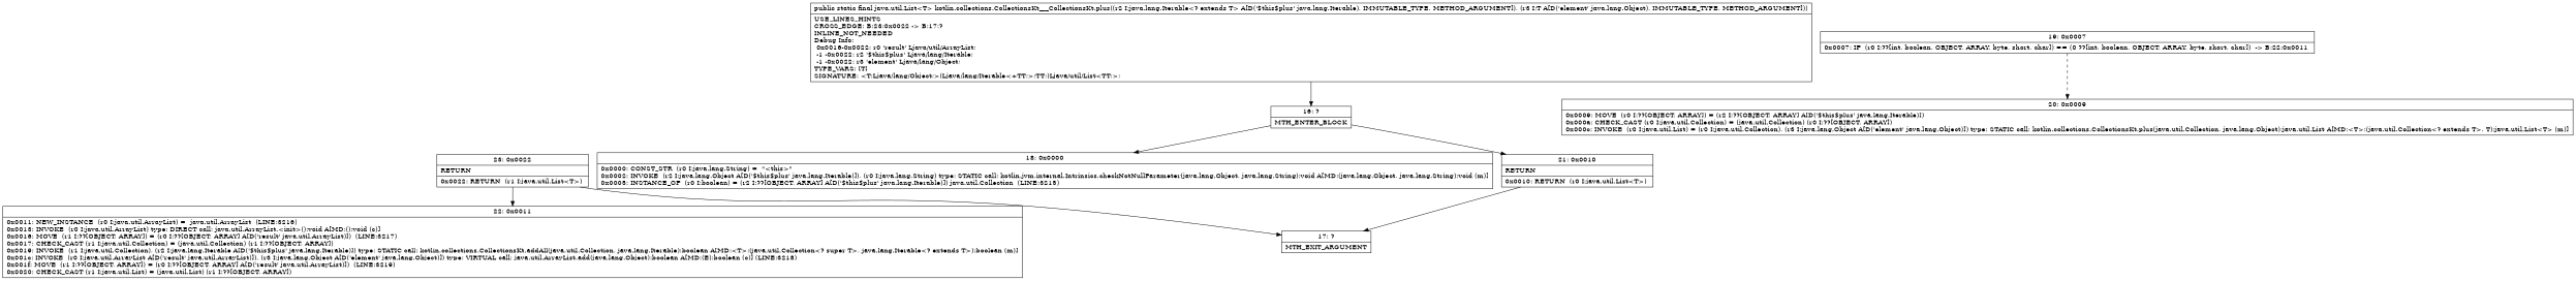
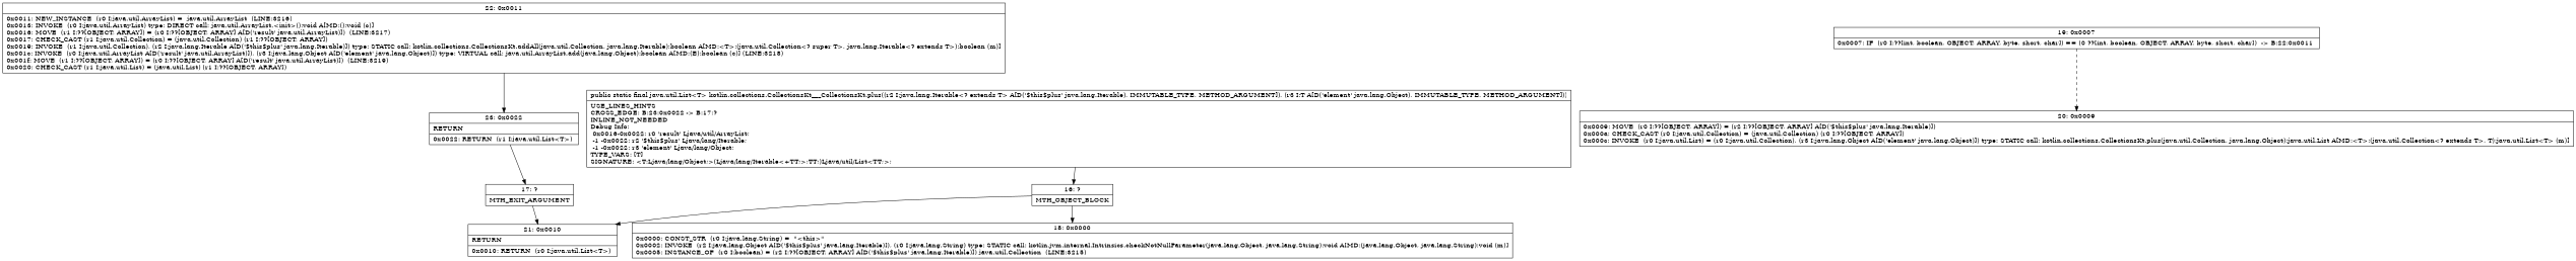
  digraph {
    node [shape=record]
-   n1 [label="{16\:\ ?|MTH_ENTER_BLOCK\l}"]
+   n1 [label="{16\:\ ?|MTH_OBJECT_BLOCK\l}"]
    n2 [label="{18\:\ 0x0000|0x0000: CONST_STR  (r0 I:java.lang.String) =  \"\<this\>\" \l0x0002: INVOKE  (r2 I:java.lang.Object A[D('$this$plus' java.lang.Iterable)]), (r0 I:java.lang.String) type: STATIC call: kotlin.jvm.internal.Intrinsics.checkNotNullParameter(java.lang.Object, java.lang.String):void A[MD:(java.lang.Object, java.lang.String):void (m)]\l0x0005: INSTANCE_OF  (r0 I:boolean) = (r2 I:??[OBJECT, ARRAY] A[D('$this$plus' java.lang.Iterable)]) java.util.Collection  (LINE:3215)\l}"]
    n3 [label="{21\:\ 0x0010|RETURN\l|0x0010: RETURN  (r0 I:java.util.List\<T\>) \l}"]
    n4 [label="{19\:\ 0x0007|0x0007: IF  (r0 I:??[int, boolean, OBJECT, ARRAY, byte, short, char]) == (0 ??[int, boolean, OBJECT, ARRAY, byte, short, char])  \-\> B:22:0x0011 \l}"]
    n5 [label="{20\:\ 0x0009|0x0009: MOVE  (r0 I:??[OBJECT, ARRAY]) = (r2 I:??[OBJECT, ARRAY] A[D('$this$plus' java.lang.Iterable)]) \l0x000a: CHECK_CAST (r0 I:java.util.Collection) = (java.util.Collection) (r0 I:??[OBJECT, ARRAY]) \l0x000c: INVOKE  (r0 I:java.util.List) = (r0 I:java.util.Collection), (r3 I:java.lang.Object A[D('element' java.lang.Object)]) type: STATIC call: kotlin.collections.CollectionsKt.plus(java.util.Collection, java.lang.Object):java.util.List A[MD:\<T\>:(java.util.Collection\<? extends T\>, T):java.util.List\<T\> (m)]\l}"]
    n6 [label="{22\:\ 0x0011|0x0011: NEW_INSTANCE  (r0 I:java.util.ArrayList) =  java.util.ArrayList  (LINE:3216)\l0x0013: INVOKE  (r0 I:java.util.ArrayList) type: DIRECT call: java.util.ArrayList.\<init\>():void A[MD:():void (c)]\l0x0016: MOVE  (r1 I:??[OBJECT, ARRAY]) = (r0 I:??[OBJECT, ARRAY] A[D('result' java.util.ArrayList)])  (LINE:3217)\l0x0017: CHECK_CAST (r1 I:java.util.Collection) = (java.util.Collection) (r1 I:??[OBJECT, ARRAY]) \l0x0019: INVOKE  (r1 I:java.util.Collection), (r2 I:java.lang.Iterable A[D('$this$plus' java.lang.Iterable)]) type: STATIC call: kotlin.collections.CollectionsKt.addAll(java.util.Collection, java.lang.Iterable):boolean A[MD:\<T\>:(java.util.Collection\<? super T\>, java.lang.Iterable\<? extends T\>):boolean (m)]\l0x001c: INVOKE  (r0 I:java.util.ArrayList A[D('result' java.util.ArrayList)]), (r3 I:java.lang.Object A[D('element' java.lang.Object)]) type: VIRTUAL call: java.util.ArrayList.add(java.lang.Object):boolean A[MD:(E):boolean (c)] (LINE:3218)\l0x001f: MOVE  (r1 I:??[OBJECT, ARRAY]) = (r0 I:??[OBJECT, ARRAY] A[D('result' java.util.ArrayList)])  (LINE:3219)\l0x0020: CHECK_CAST (r1 I:java.util.List) = (java.util.List) (r1 I:??[OBJECT, ARRAY]) \l}"]
    n7 [label="{23\:\ 0x0022|RETURN\l|0x0022: RETURN  (r1 I:java.util.List\<T\>) \l}"]
    n8 [label="{17\:\ ?|MTH_EXIT_ARGUMENT\l}"]
    n9 [label="{public static final java.util.List\<T\> kotlin.collections.CollectionsKt___CollectionsKt.plus((r2 I:java.lang.Iterable\<? extends T\> A[D('$this$plus' java.lang.Iterable), IMMUTABLE_TYPE, METHOD_ARGUMENT]), (r3 I:T A[D('element' java.lang.Object), IMMUTABLE_TYPE, METHOD_ARGUMENT]))  | USE_LINES_HINTS\lCROSS_EDGE: B:23:0x0022 \-\> B:17:?\lINLINE_NOT_NEEDED\lDebug Info:\l  0x0016\-0x0022: r0 'result' Ljava\/util\/ArrayList;\l  \-1 \-0x0022: r2 '$this$plus' Ljava\/lang\/Iterable;\l  \-1 \-0x0022: r3 'element' Ljava\/lang\/Object;\lTYPE_VARS: [T]\lSIGNATURE: \<T:Ljava\/lang\/Object;\>(Ljava\/lang\/Iterable\<+TT;\>;TT;)Ljava\/util\/List\<TT;\>;\l}"]
    n1 -> n2
    n1 -> n3
-   n3 -> n8
+   n8 -> n3
    n4 -> n5 [style=dashed]
-   n7 -> n6
+   n6 -> n7
    n7 -> n8
    n9 -> n1
  }
